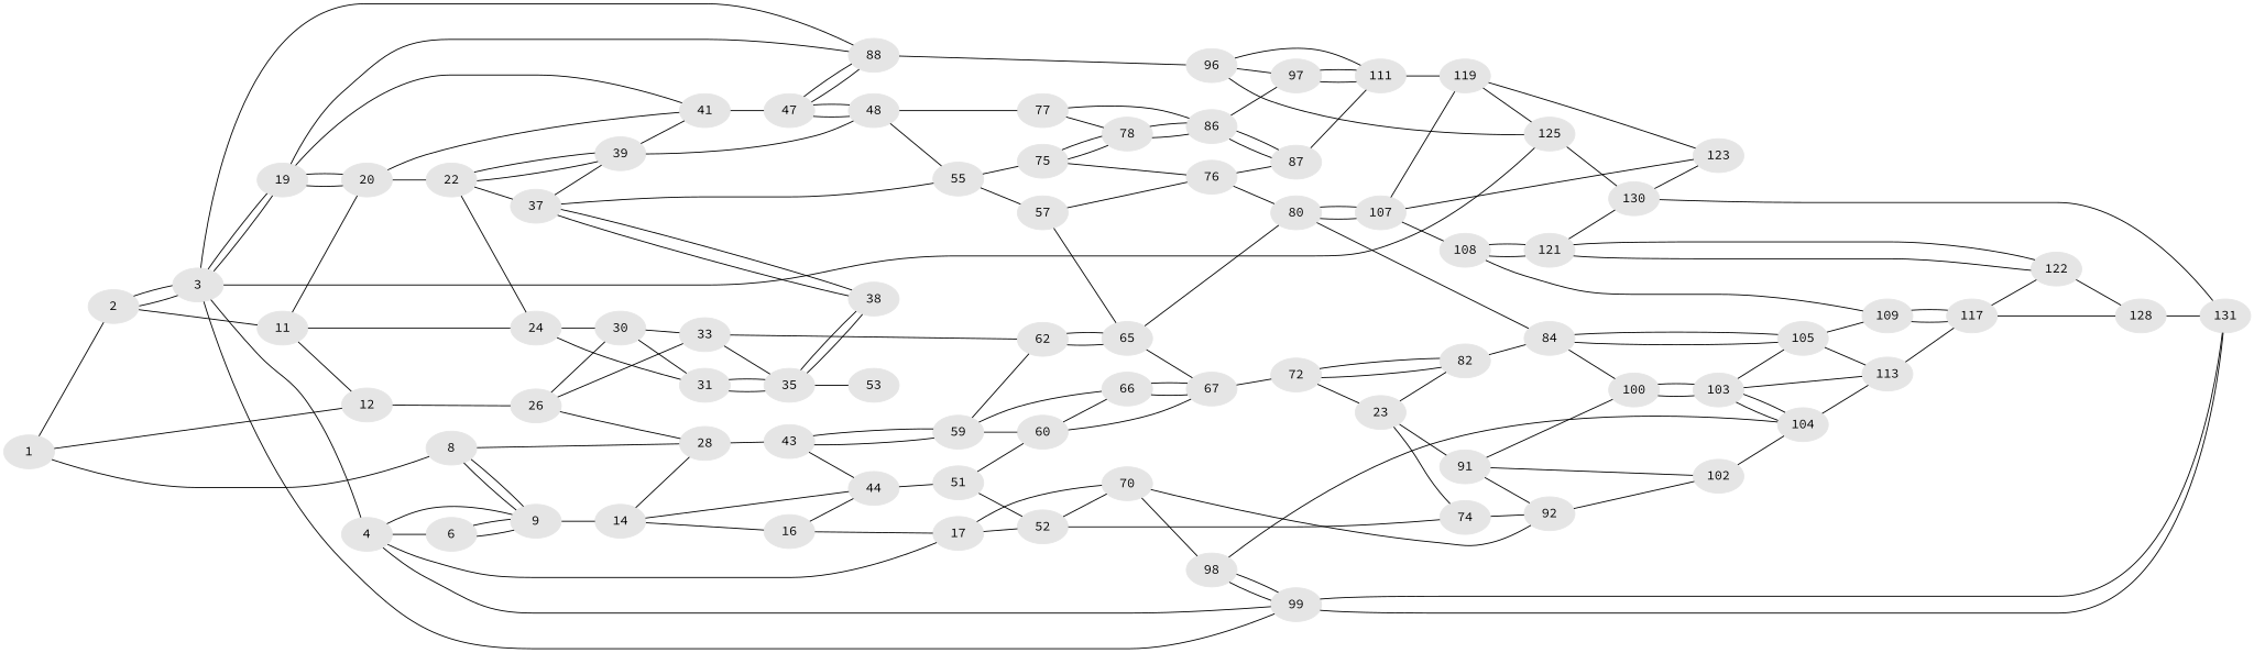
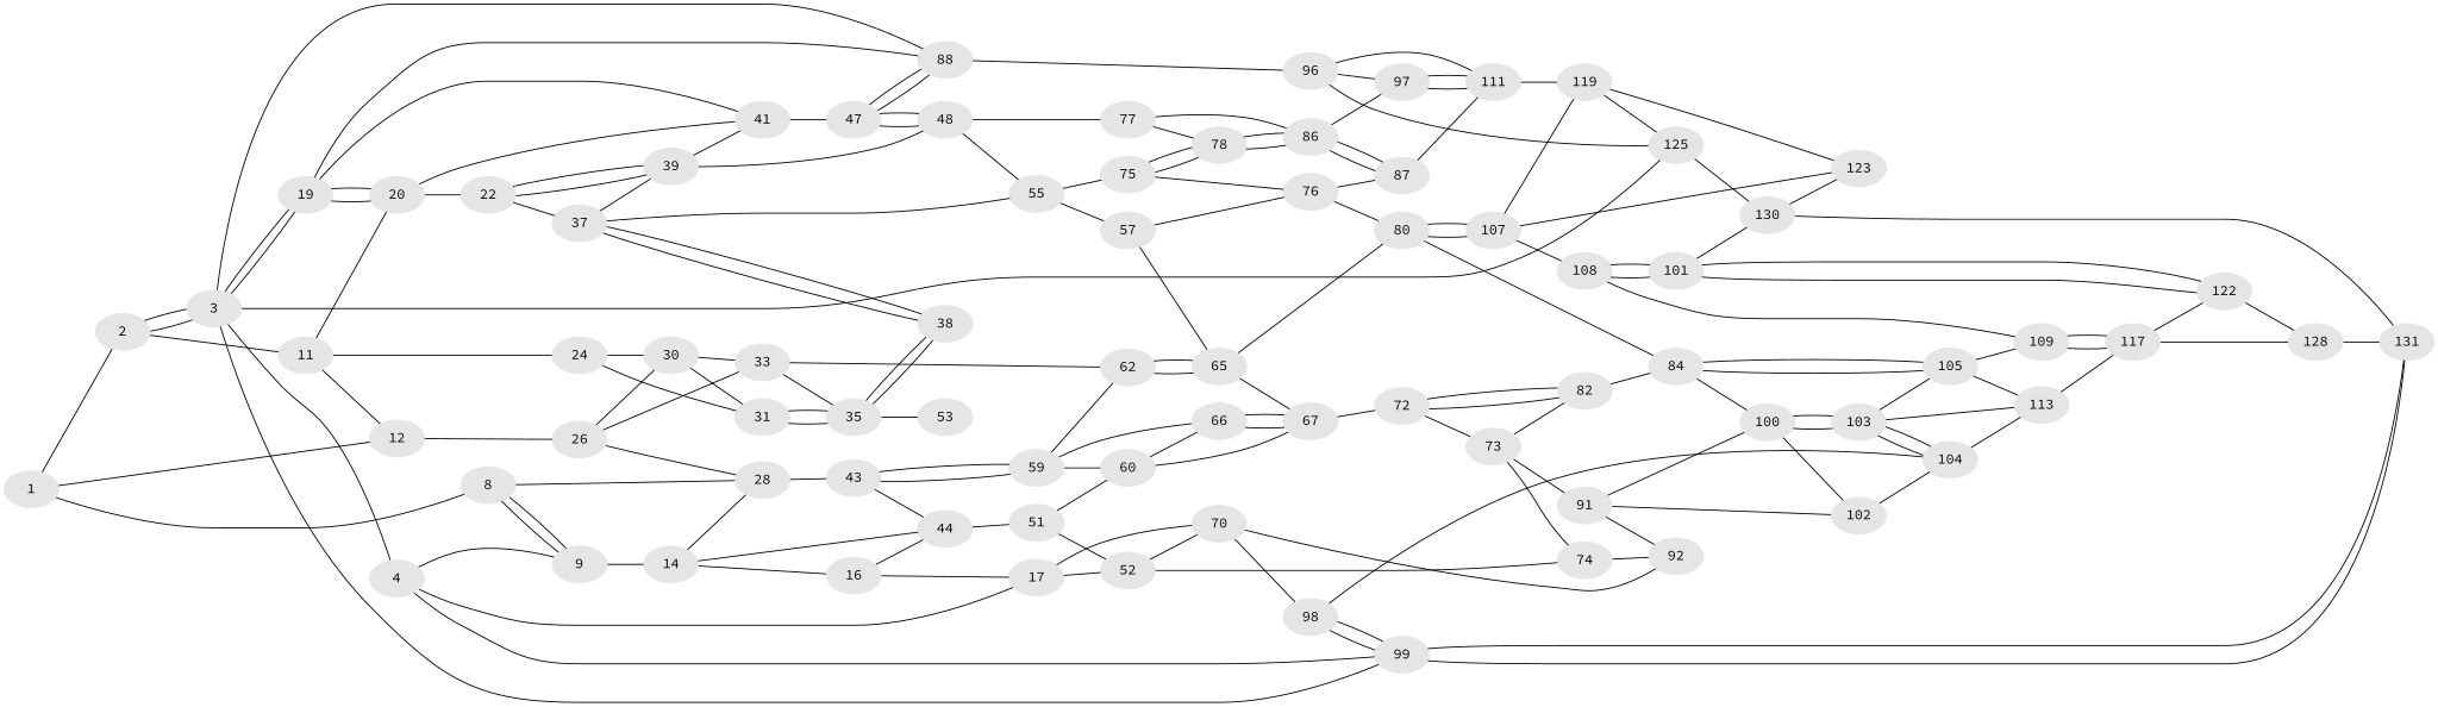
  graph {
    fontname="Source Code Pro"
    rankdir=LR
    node [color=gray90 fontname="Source Code Pro" style=filled]
    edge [fontname="Source Code Pro"]
    1 [super="+7"]
    2
    8
    12 [super="+13"]
    3 [super="+89"]
    11
    9 [super="+10"]
    28 [super="+29"]
    26 [super="+27"]
    4 [super="+5"]
    19 [super="+45"]
    88 [super="+90"]
    99
    125 [super="+126"]
    20 [super="+21"]
    24 [super="+25"]
-   6
    17 [super="+18"]
    41 [super="+46"]
    96 [super="+116"]
    131 [super="+132"]
    130
    14 [super="+15"]
    52 [super="+71"]
    70 [super="+94"]
    43
    16
    44 [super="+50"]
    22 [super="+23"]
    30 [super="+32"]
    31
    33 [super="+34"]
    51
    74
    92 [super="+93"]
    98
    47
    37 [super="+40"]
    39 [super="+42"]
    38
    55 [super="+56"]
    48 [super="+49"]
    35 [super="+36"]
    62
    59 [super="+63"]
    53
    65 [super="+69"]
    57 [super="+64"]
    75
    77
    60 [super="+61"]
    66
    78
    86 [super="+95"]
    67 [super="+68"]
    76 [super="+79"]
    80 [super="+81"]
    87
    72
    84 [super="+85"]
    107 [super="+120"]
-   73 [super="+83" label=23]
+   73 [super="+83"]
    82
    102
    104 [super="+114"]
    91 [super="+101"]
    100
    111 [super="+112"]
    97
    105 [super="+110"]
    108
    119 [super="+127"]
    123
    103 [super="+106"]
    113 [super="+115"]
    109
    117 [super="+118"]
-   121 [super="+124"]
+   121 [super="+124" label=101]
    122
    128 [super="+129"]
    1 -- 2
    1 -- 8
    1 -- 12
    2 -- 3
    2 -- 3
    2 -- 11
    8 -- 9
    8 -- 9
    8 -- 28
    12 -- 26
    3 -- 4
    3 -- 19
    3 -- 19
    3 -- 88
    3 -- 99
    3 -- 125
    11 -- 12
    11 -- 20
    11 -- 24
    9 -- 14
    28 -- 43
    26 -- 28
    26 -- 30
    26 -- 33
    4 -- 9
    4 -- 99
-   4 -- 6
    4 -- 17
    19 -- 88
    19 -- 20
    19 -- 20
    19 -- 41
    88 -- 96
    99 -- 131
    99 -- 131
    125 -- 130
    20 -- 41
    20 -- 22
    24 -- 30
    24 -- 31
-   6 -- 9
-   6 -- 9
    17 -- 52
    17 -- 70
    41 -- 47
    96 -- 125
    96 -- 111
    96 -- 97
    130 -- 131
    130 -- 123
    14 -- 28
    14 -- 16
    14 -- 44
    52 -- 70
    52 -- 74
    70 -- 92
    70 -- 98
    43 -- 44
    43 -- 59
    43 -- 59
    16 -- 17
    16 -- 44
    44 -- 51
-   22 -- 24
    22 -- 37
    22 -- 39
    22 -- 39
    30 -- 31
    30 -- 33
    31 -- 35
    31 -- 35
    33 -- 35
    33 -- 62
    51 -- 52
    51 -- 60
    74 -- 92
-   92 -- 102
+   100 -- 102
    98 -- 99
    98 -- 99
    98 -- 104
    47 -- 88
    47 -- 88
    47 -- 48
    47 -- 48
    37 -- 39
    37 -- 38
    37 -- 38
    37 -- 55
    39 -- 41
    39 -- 48
    55 -- 57
    55 -- 75
    48 -- 55
    48 -- 77
    35 -- 38
    35 -- 38
    35 -- 53
    62 -- 65
    62 -- 65
    59 -- 62
    59 -- 60
    59 -- 66
    65 -- 67
    65 -- 80
    57 -- 65
    57 -- 76
    75 -- 78
    75 -- 78
    75 -- 76
    77 -- 78
    77 -- 86
    60 -- 66
    60 -- 67
    66 -- 67
    66 -- 67
    78 -- 86
    78 -- 86
    86 -- 87
    86 -- 87
    86 -- 97
    67 -- 72
    76 -- 80
    76 -- 87
    80 -- 84
    80 -- 107
    80 -- 107
    87 -- 111
    72 -- 73
    72 -- 82
    72 -- 82
    84 -- 100
    84 -- 105
    84 -- 105
    107 -- 108
    107 -- 119
    107 -- 123
    73 -- 74
    73 -- 82
    73 -- 91
    82 -- 84
    102 -- 104
    104 -- 113
    91 -- 92
    91 -- 102
    91 -- 100
    100 -- 103
    100 -- 103
    111 -- 119
    97 -- 111
    97 -- 111
    105 -- 113
    105 -- 109
    108 -- 109
    108 -- 121
    108 -- 121
    119 -- 125
    119 -- 123
    103 -- 104
    103 -- 104
    103 -- 105
    103 -- 113
    113 -- 117
    109 -- 117
    109 -- 117
    117 -- 122
    117 -- 128
    121 -- 130
    121 -- 122
    121 -- 122
    122 -- 128
    128 -- 131 [weight=2]
  }
